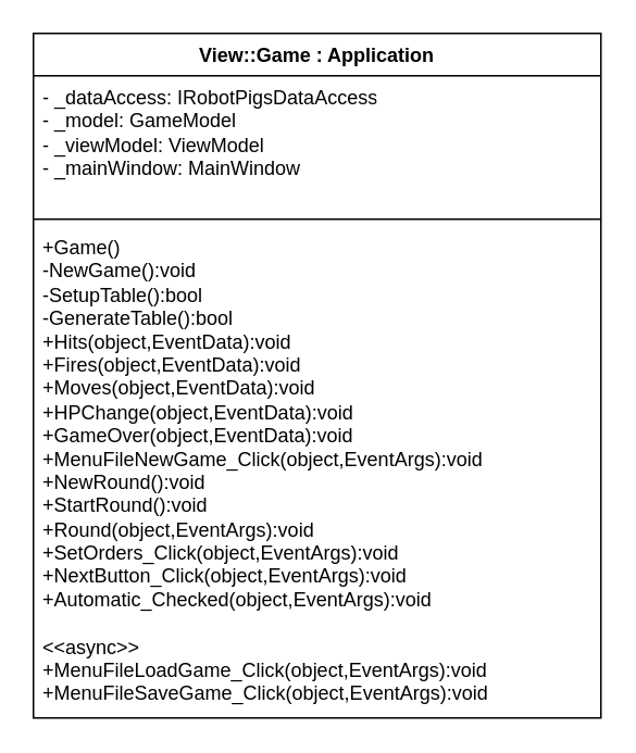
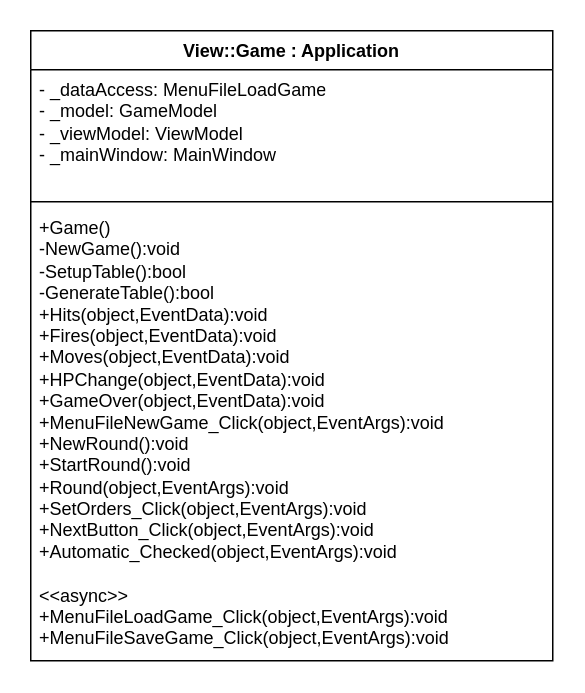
  <mxCell id="0" />
  <mxCell id="1" parent="0" />
  <mxCell id="2" value="View::Game : Application" style="swimlane;fontStyle=1;align=center;verticalAlign=top;childLayout=stackLayout;horizontal=1;startSize=26;horizontalStack=0;resizeParent=1;resizeParentMax=0;resizeLast=0;collapsible=1;marginBottom=0;whiteSpace=wrap;html=1;" parent="1" vertex="1"><mxGeometry x="20" y="20" width="348" height="420" as="geometry" /></mxCell>
- <mxCell id="3" value="&lt;div&gt;- _dataAccess: IRobotPigsDataAccess&lt;/div&gt;&lt;div&gt;- _model: GameModel&lt;/div&gt;&lt;div&gt;- _viewModel: ViewModel&lt;br&gt;&lt;/div&gt;- _mainWindow: MainWindow&lt;br&gt;&lt;div&gt;&lt;br&gt;&lt;/div&gt;" style="text;strokeColor=none;fillColor=none;align=left;verticalAlign=top;spacingLeft=4;spacingRight=4;overflow=hidden;rotatable=0;points=[[0,0.5],[1,0.5]];portConstraint=eastwest;whiteSpace=wrap;html=1;" parent="2" vertex="1"><mxGeometry y="26" width="348" height="84" as="geometry" /></mxCell>
+ <mxCell id="3" value="&lt;div&gt;- _dataAccess: MenuFileLoadGame&lt;/div&gt;&lt;div&gt;- _model: GameModel&lt;/div&gt;&lt;div&gt;- _viewModel: ViewModel&lt;br&gt;&lt;/div&gt;- _mainWindow: MainWindow&lt;br&gt;&lt;div&gt;&lt;br&gt;&lt;/div&gt;" style="text;strokeColor=none;fillColor=none;align=left;verticalAlign=top;spacingLeft=4;spacingRight=4;overflow=hidden;rotatable=0;points=[[0,0.5],[1,0.5]];portConstraint=eastwest;whiteSpace=wrap;html=1;" parent="2" vertex="1"><mxGeometry y="26" width="348" height="84" as="geometry" /></mxCell>
  <mxCell id="4" value="" style="line;strokeWidth=1;fillColor=none;align=left;verticalAlign=middle;spacingTop=-1;spacingLeft=3;spacingRight=3;rotatable=0;labelPosition=right;points=[];portConstraint=eastwest;strokeColor=inherit;" parent="2" vertex="1"><mxGeometry y="110" width="348" height="8" as="geometry" /></mxCell>
  <mxCell id="5" value="&lt;div&gt;+Game()&lt;/div&gt;&lt;div&gt;-NewGame():void&lt;/div&gt;&lt;div&gt;-SetupTable():bool&lt;/div&gt;&lt;div&gt;-GenerateTable():bool&lt;/div&gt;&lt;div&gt;+Hits(object,EventData):void&lt;/div&gt;&lt;div&gt;+Fires(object,EventData):void&lt;/div&gt;&lt;div&gt;+Moves(object,EventData):void&lt;/div&gt;&lt;div&gt;+HPChange(object,EventData):void&lt;/div&gt;&lt;div&gt;+GameOver(object,EventData):void&lt;/div&gt;&lt;div&gt;+MenuFileNewGame_Click(object,EventArgs):void&lt;/div&gt;&lt;div&gt;+NewRound():void&lt;/div&gt;&lt;div&gt;+StartRound():void&lt;/div&gt;&lt;div&gt;+Round(object,EventArgs):void&lt;/div&gt;&lt;div&gt;+SetOrders_Click(object,EventArgs):void&lt;/div&gt;&lt;div&gt;+NextButton_Click(object,EventArgs):void&lt;/div&gt;&lt;div&gt;+Automatic_Checked(object,EventArgs):void&lt;br&gt;&lt;/div&gt;&lt;div&gt;&lt;br&gt;&lt;/div&gt;&lt;div&gt;&amp;lt;&amp;lt;async&amp;gt;&amp;gt;&lt;br&gt;&lt;/div&gt;&lt;div&gt;+MenuFileLoadGame_Click(object,EventArgs):void&lt;/div&gt;&lt;div&gt;+MenuFileSaveGame_Click(object,EventArgs):void&lt;/div&gt;" style="text;strokeColor=none;fillColor=none;align=left;verticalAlign=top;spacingLeft=4;spacingRight=4;overflow=hidden;rotatable=0;points=[[0,0.5],[1,0.5]];portConstraint=eastwest;whiteSpace=wrap;html=1;" parent="2" vertex="1"><mxGeometry y="118" width="348" height="302" as="geometry" /></mxCell>
